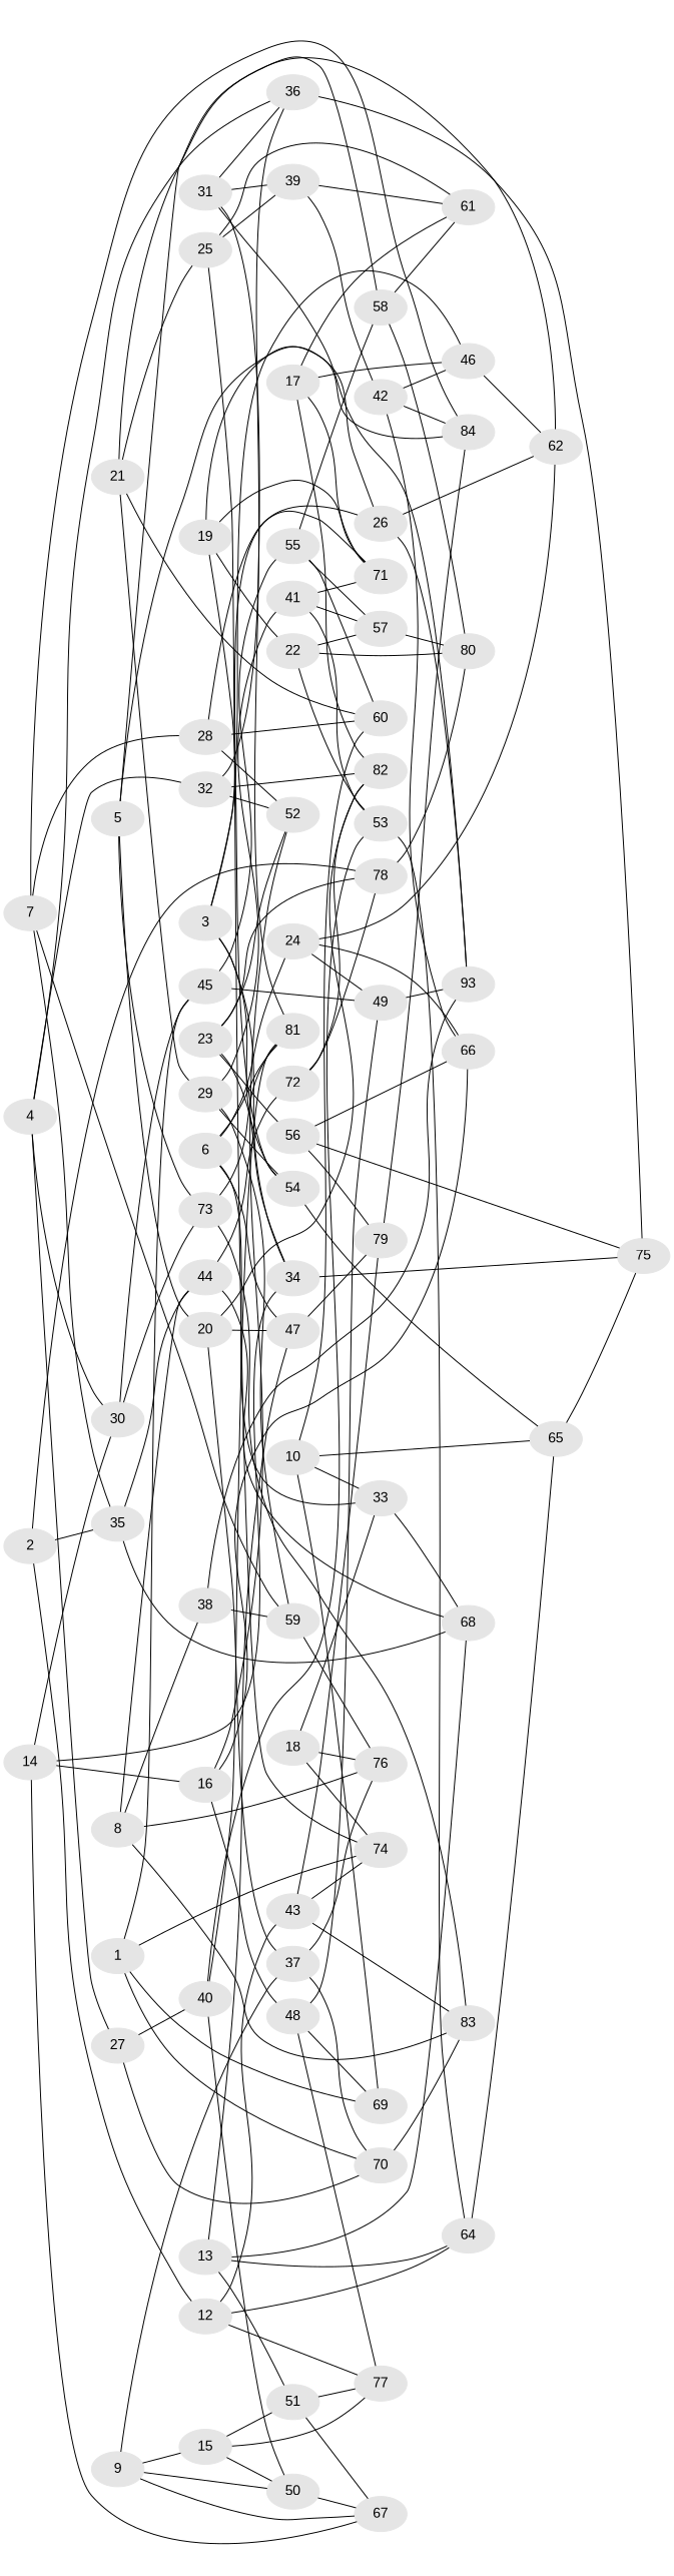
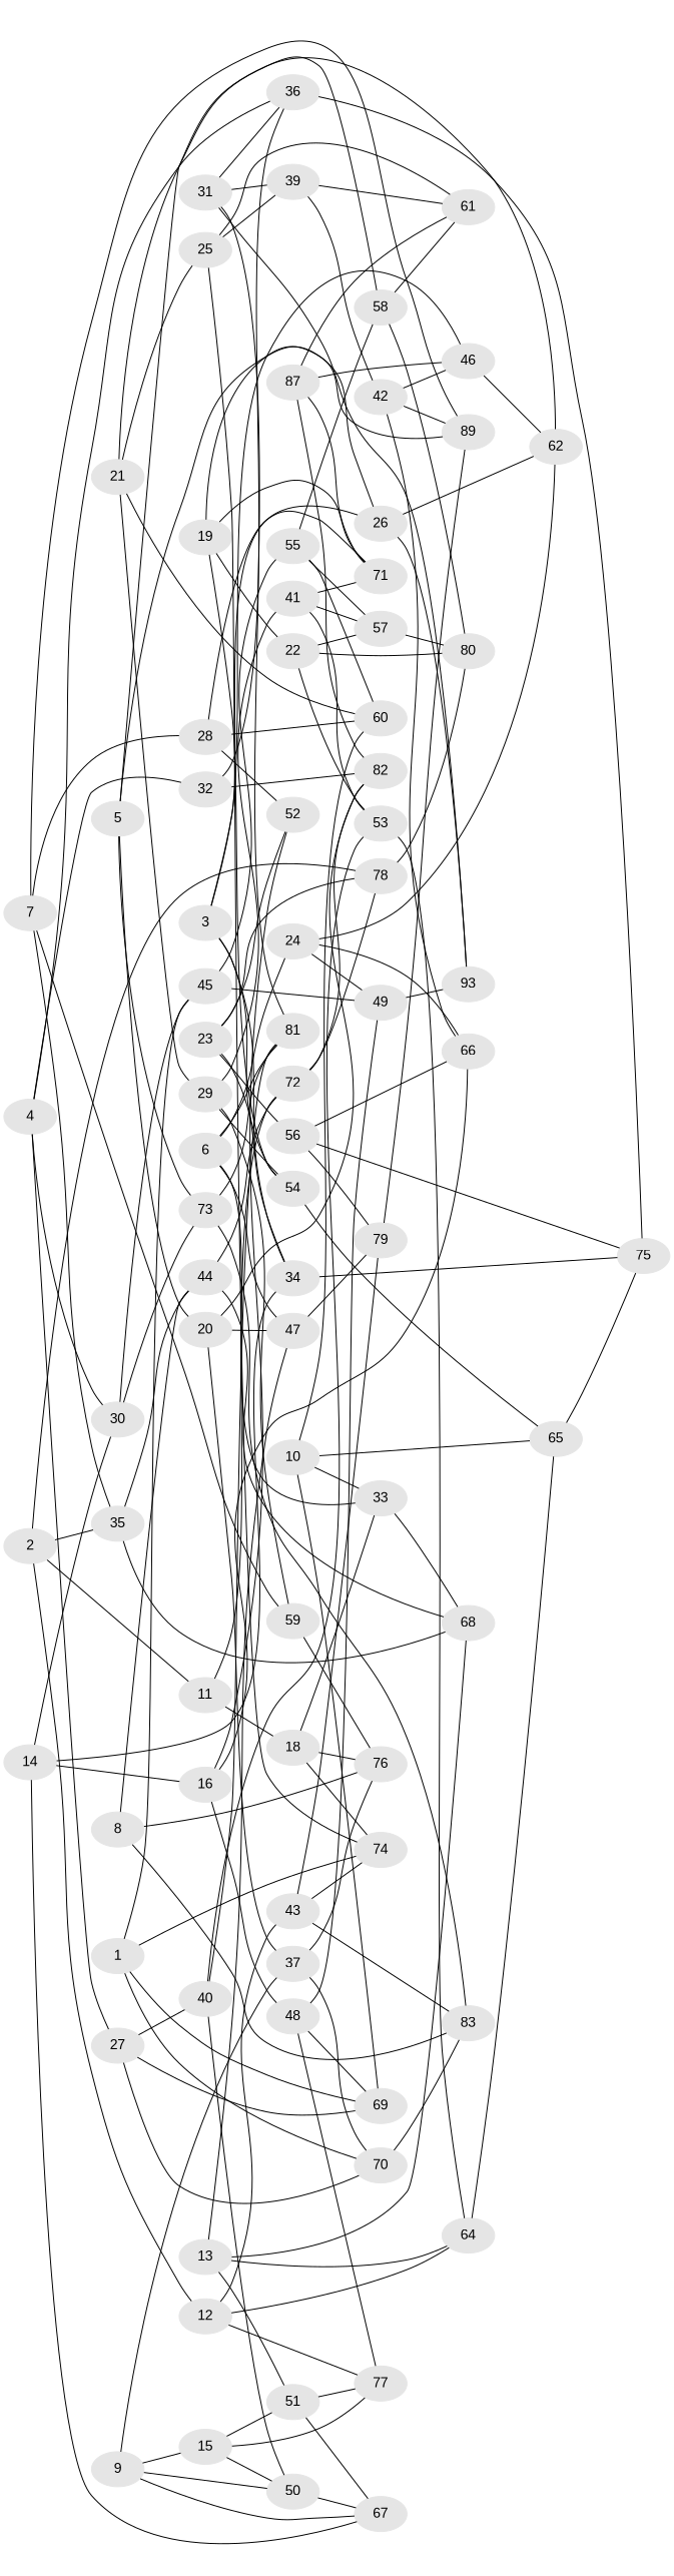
  graph {
    fontname="Liberation Sans"
    rankdir=LR
    node [color=gray90 fontname="Liberation Sans" style=filled]
    edge [fontname="Liberation Sans"]
    1
    45
    69
    70
    74
    49
    55
    83
    2
+   11
    12
    35
    78
    18
    72
    43
    64
    77
    44
    68
    80
    3
    26
    34
    46
    54
    62
    n28 [label=93]
    75
    65
    4
    27
    30
    32
    36
    40
    73
    52
    82
    5
    20
    47
    37
    81
    6
    24
    33
    66
    79
    7
    28
    59
-   84
+   84 [label=89]
    60
    71
    76
    8
-   38
    9
    15
    50
    67
    51
    10
    13
    14
    16
    48
-   17
+   17 [label=87]
    61
    19
    22
    53
    57
    21
    25
    29
    58
    39
    41
    23
    56
    42
    31
    1 -- 45
    1 -- 69
    1 -- 70
    1 -- 74
    45 -- 49
    45 -- 55
    70 -- 83
    49 -- n28
    55 -- 60
    55 -- 57
    55 -- 58
+   2 -- 11
    2 -- 12
    2 -- 35
    2 -- 78
+   11 -- 18
+   11 -- 72
    12 -- 43
    12 -- 64
    12 -- 77
    35 -- 44
    35 -- 68
    78 -- 80
    18 -- 74
    18 -- 33
    18 -- 76
    72 -- 78
    72 -- 82
    43 -- 74
    43 -- 83
    43 -- 79
    64 -- 65
    44 -- 72
    44 -- 68
    3 -- 26
    3 -- 34
    3 -- 46
    3 -- 54
    26 -- 62
    26 -- n28
    34 -- 75
    46 -- 62
    54 -- 65
    65 -- 75
    4 -- 27
    4 -- 30
    4 -- 32
    4 -- 36
+   27 -- 69
    27 -- 70
    27 -- 40
    30 -- 45
    30 -- 73
    32 -- 36
-   32 -- 52
    32 -- 82
    36 -- 75
    40 -- 81
    40 -- 50
    40 -- 53
    73 -- 83
    73 -- 81
    5 -- 26
    5 -- 62
    5 -- 73
    5 -- 20
    20 -- 82
    20 -- 47
    20 -- 37
    47 -- 79
    37 -- 70
    37 -- 76
    6 -- 47
    6 -- 81
    6 -- 24
    6 -- 33
    24 -- 49
    24 -- 62
    24 -- 66
    33 -- 68
    79 -- 84
    7 -- 35
    7 -- 28
    7 -- 59
    7 -- 84
    28 -- 52
    28 -- 60
    28 -- 71
    59 -- 76
    8 -- 83
    8 -- 44
    8 -- 76
-   8 -- 38
-   38 -- n28
-   38 -- 59
    9 -- 37
    9 -- 15
    9 -- 50
    9 -- 67
    15 -- 77
    15 -- 50
    15 -- 51
    50 -- 67
    51 -- 77
    51 -- 67
    10 -- 69
    10 -- 65
    10 -- 33
    10 -- 60
    13 -- 64
    13 -- 68
    13 -- 47
    13 -- 51
    14 -- 34
    14 -- 30
    14 -- 67
    14 -- 16
    16 -- 52
    16 -- 66
    16 -- 48
    48 -- 69
    48 -- 49
    48 -- 77
    17 -- 46
    17 -- 82
    17 -- 71
    17 -- 61
    19 -- 54
    19 -- 84
    19 -- 71
    19 -- 22
    22 -- 80
    22 -- 53
    22 -- 57
    53 -- 64
    57 -- 80
    21 -- 60
    21 -- 25
    21 -- 29
    21 -- 58
    25 -- 74
    25 -- 61
    25 -- 39
    29 -- 54
    29 -- 59
    29 -- 41
    58 -- 80
    58 -- 61
    39 -- 61
    39 -- 42
    41 -- 71
    41 -- 53
    41 -- 57
    23 -- 78
    23 -- 34
    23 -- 52
    23 -- 56
    56 -- 75
    56 -- 66
    56 -- 79
    42 -- 46
    42 -- 66
    42 -- 84
    31 -- n28
    31 -- 36
    31 -- 81
    31 -- 39
  }
